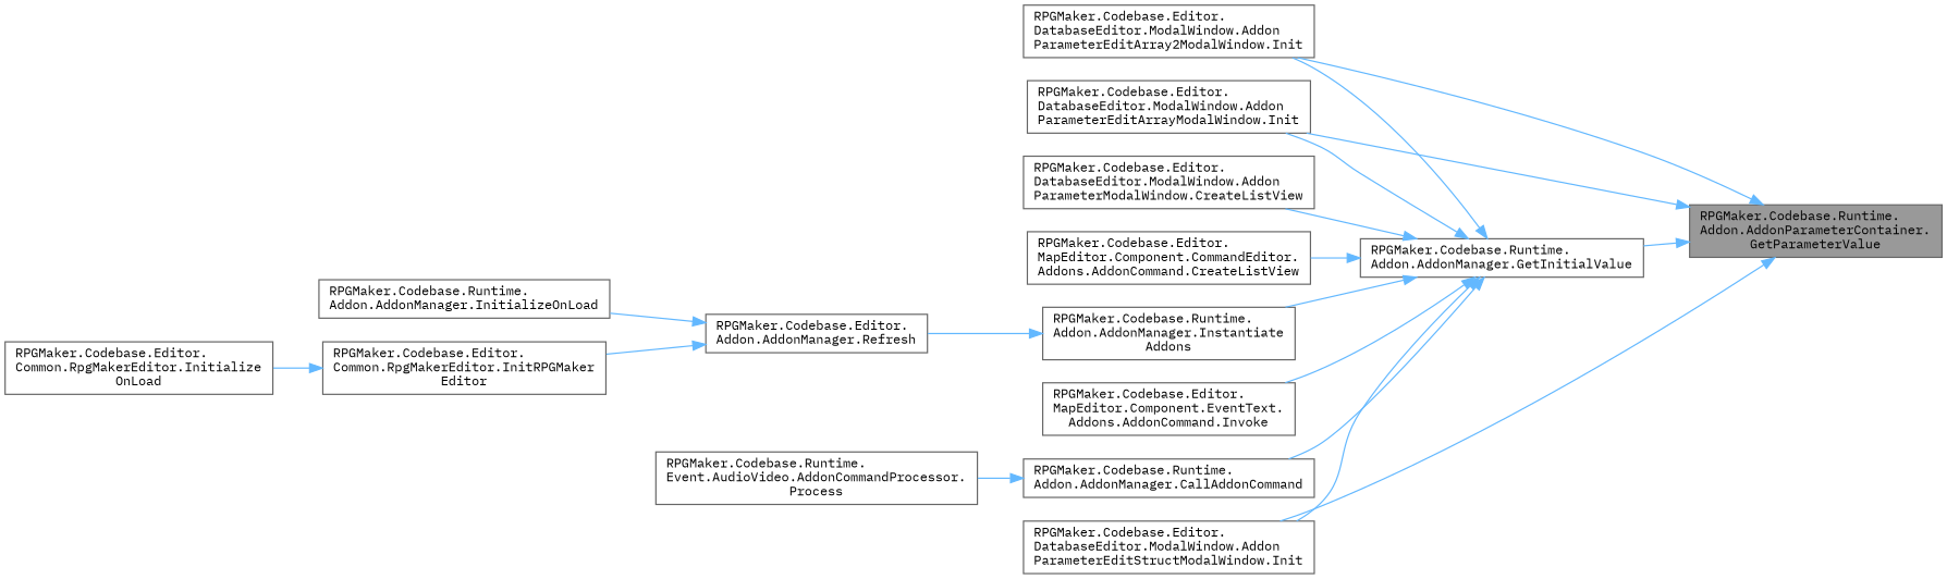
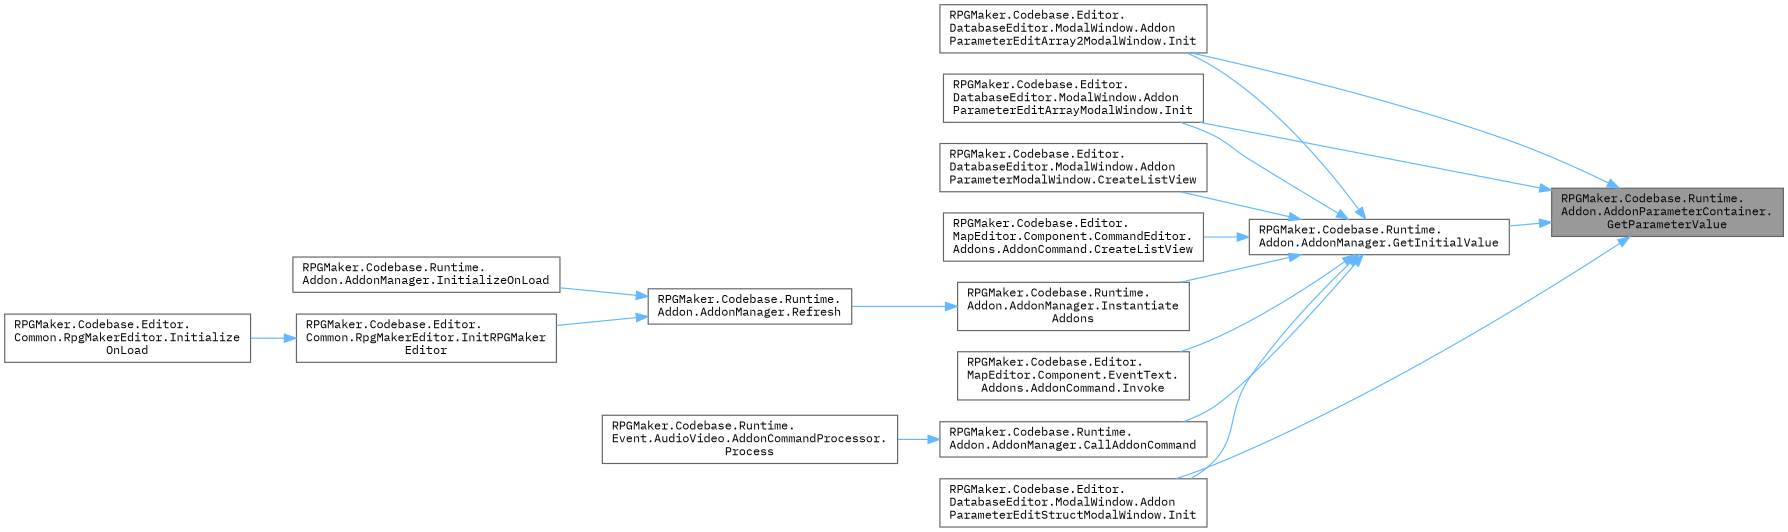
  digraph {
    rankdir=RL
    fontname="IBM Plex Mono"
    node [color=grey40 fillcolor=white fontname="IBM Plex Mono" fontsize=10 shape=box style=filled]
    edge [color=steelblue1 dir=back fontname="IBM Plex Mono" fontsize=10 labelfontname=Helvetica labelfontsize=10 style=solid]
    n1 [color=gray40 fillcolor=grey60 fontcolor=black height=0.2 label="RPGMaker.Codebase.Runtime.\lAddon.AddonParameterContainer.\lGetParameterValue" width=0.4]
    n2 [height=0.2 label="RPGMaker.Codebase.Runtime.\lAddon.AddonManager.GetInitialValue" width=0.4]
    n3 [height=0.2 label="RPGMaker.Codebase.Editor.\lDatabaseEditor.ModalWindow.Addon\lParameterEditArray2ModalWindow.Init" width=0.4]
    n4 [height=0.2 label="RPGMaker.Codebase.Editor.\lDatabaseEditor.ModalWindow.Addon\lParameterEditArrayModalWindow.Init" width=0.4]
    n5 [height=0.2 label="RPGMaker.Codebase.Editor.\lDatabaseEditor.ModalWindow.Addon\lParameterEditStructModalWindow.Init" width=0.4]
    n6 [height=0.2 label="RPGMaker.Codebase.Runtime.\lAddon.AddonManager.CallAddonCommand" width=0.4]
    n7 [height=0.2 label="RPGMaker.Codebase.Editor.\lDatabaseEditor.ModalWindow.Addon\lParameterModalWindow.CreateListView" width=0.4]
    n8 [height=0.2 label="RPGMaker.Codebase.Editor.\lMapEditor.Component.CommandEditor.\lAddons.AddonCommand.CreateListView" width=0.4]
    n9 [height=0.2 label="RPGMaker.Codebase.Runtime.\lAddon.AddonManager.Instantiate\lAddons" width=0.4]
    n10 [height=0.2 label="RPGMaker.Codebase.Editor.\lMapEditor.Component.EventText.\lAddons.AddonCommand.Invoke" width=0.4]
    n11 [height=0.2 label="RPGMaker.Codebase.Runtime.\lEvent.AudioVideo.AddonCommandProcessor.\lProcess" width=0.4]
-   n12 [height=0.2 label="RPGMaker.Codebase.Editor.\lAddon.AddonManager.Refresh" width=0.4]
+   n12 [height=0.2 label="RPGMaker.Codebase.Runtime.\lAddon.AddonManager.Refresh" width=0.4]
    n13 [height=0.2 label="RPGMaker.Codebase.Runtime.\lAddon.AddonManager.InitializeOnLoad" width=0.4]
    n14 [height=0.2 label="RPGMaker.Codebase.Editor.\lCommon.RpgMakerEditor.InitRPGMaker\lEditor" width=0.4]
    n15 [height=0.2 label="RPGMaker.Codebase.Editor.\lCommon.RpgMakerEditor.Initialize\lOnLoad" width=0.4]
    n1 -> n2
    n1 -> n3
    n1 -> n4
    n1 -> n5
    n2 -> n3
    n2 -> n4
    n2 -> n5
    n2 -> n6
    n2 -> n7
    n2 -> n8
    n2 -> n9
    n2 -> n10
    n6 -> n11
    n9 -> n12
    n12 -> n13
    n12 -> n14
    n14 -> n15
  }
